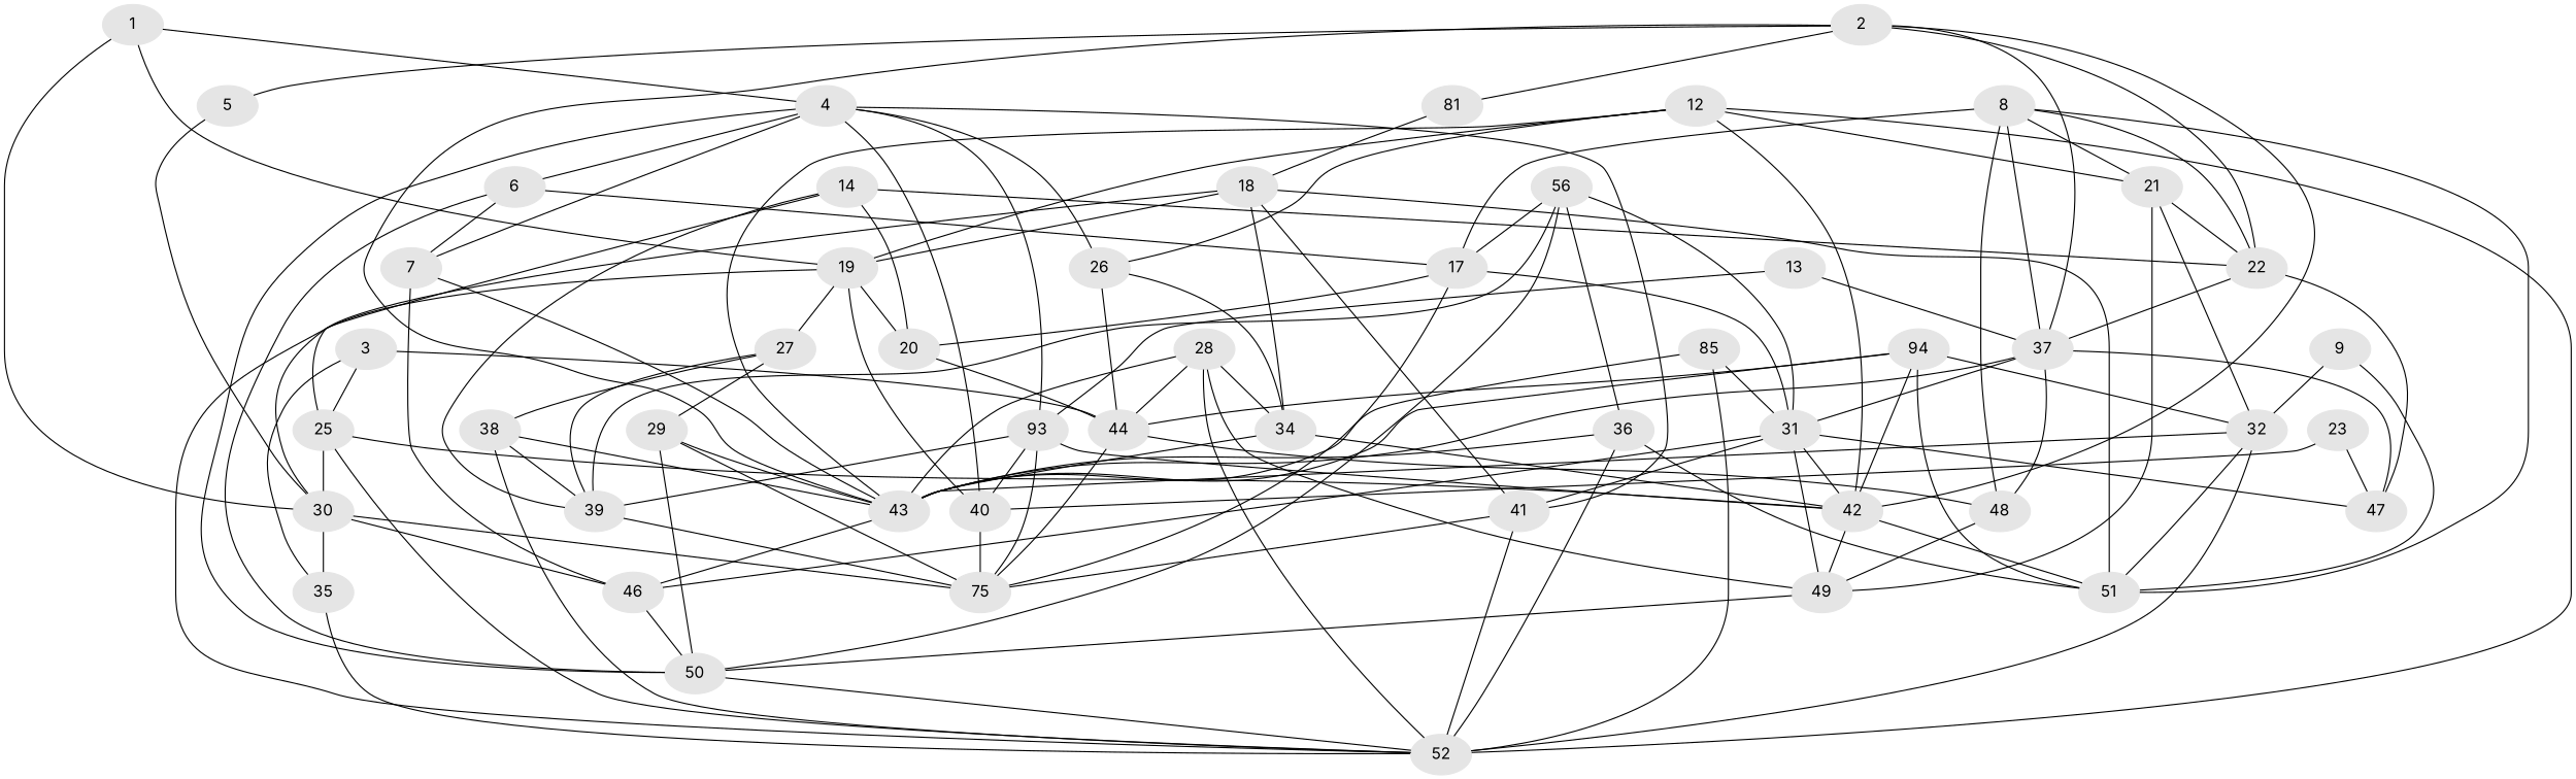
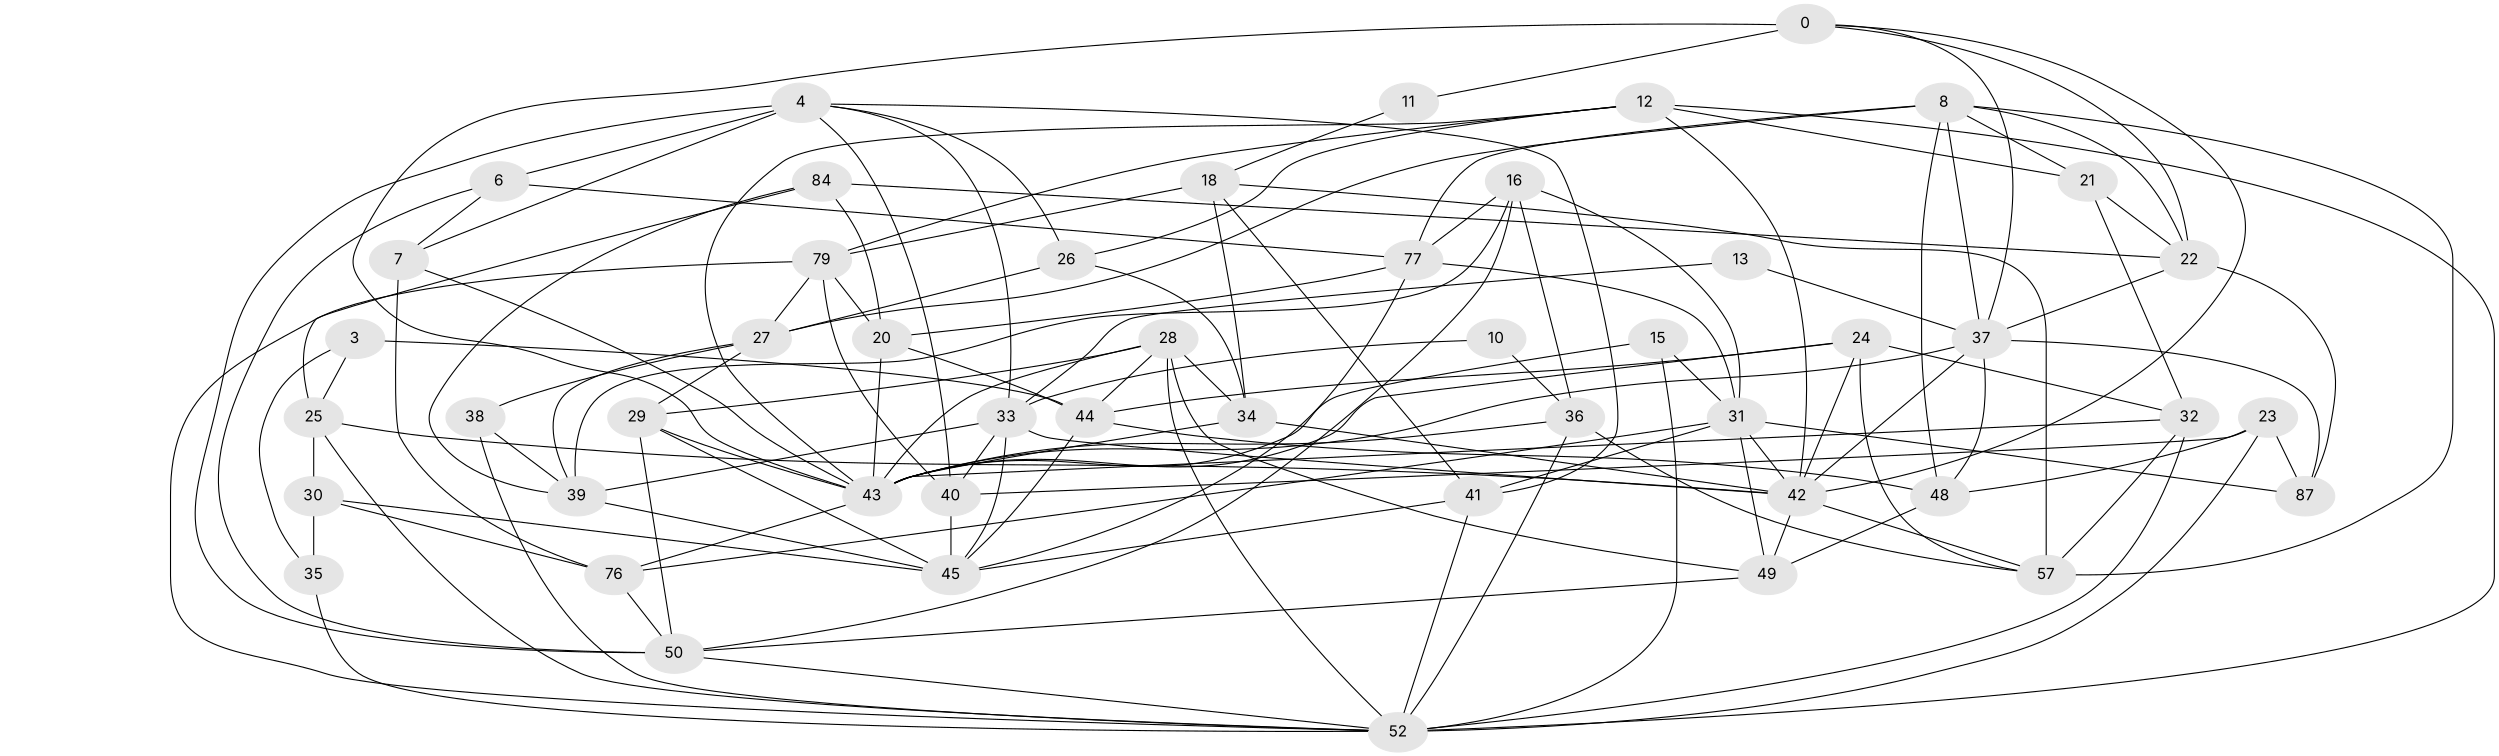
  graph {
    fontname=Inter
    node [color=gray90 fontname=Inter style=filled]
    edge [fontname=Inter weight=1.0]
-   1
    4
-   19
+   19 [label=79]
    30
    40
    6
    7
    26
-   33 [label=93]
+   33
    41
    50
    27
    52
    20
    35
-   46
-   45 [label=75]
-   2
-   5
-   11 [label=81]
+   46 [label=76]
+   45
+   2 [label=0]
+   11
    22
    37
    42
    43
    18
-   47
+   47 [label=87]
    48
-   51
+   51 [label=57]
    49
    3
    25
    44
-   17
+   17 [label=77]
    34
    39
    31
    8
    21
    32
    29
    38
-   9
+   10
    36
    12
    13
-   14
-   15 [label=85]
-   16 [label=56]
+   14 [label=84]
+   15
+   16
    23
-   24 [label=94]
+   24
    28
-   1 -- 4
-   1 -- 19
-   1 -- 30
    4 -- 40
    4 -- 6
    4 -- 7
    4 -- 26
    4 -- 33
    4 -- 41
    4 -- 50
    19 -- 40
    19 -- 27
    19 -- 52
    19 -- 20
    30 -- 35
    30 -- 46
    30 -- 45
    40 -- 45
    6 -- 7
    6 -- 50
    6 -- 17
    7 -- 46
    7 -- 43
-   26 -- 44
+   26 -- 27
    26 -- 34
    33 -- 40
    33 -- 45
    33 -- 42
    33 -- 39
    41 -- 52
    41 -- 45
    50 -- 52
    27 -- 39
    27 -- 29
    27 -- 38
    20 -- 44
    35 -- 52
    46 -- 50
-   2 -- 5
    2 -- 11
    2 -- 22
    2 -- 37
    2 -- 42
    2 -- 43
-   5 -- 30
    11 -- 18
    22 -- 37
    22 -- 47
-   37 -- 31
+   37 -- 42
    37 -- 43
    37 -- 47
    37 -- 48
    42 -- 51
    42 -- 49
    43 -- 46
    18 -- 19
-   18 -- 30
    18 -- 41
    18 -- 51
    18 -- 34
    48 -- 49
    49 -- 50
    3 -- 35
    3 -- 25
    3 -- 44
    25 -- 30
    25 -- 52
    25 -- 42
    44 -- 45
    44 -- 48
    17 -- 20
    17 -- 45
    17 -- 31
    34 -- 42
    34 -- 43
    39 -- 45 [weight=2.0]
    31 -- 41
    31 -- 46
    31 -- 42
    31 -- 47
    31 -- 49
+   8 -- 27
    8 -- 22
    8 -- 37
    8 -- 48
    8 -- 51
    8 -- 17
    8 -- 21
    21 -- 22
-   21 -- 49
    21 -- 32
    32 -- 52
    32 -- 43 [weight=2.0]
    32 -- 51
    29 -- 50
    29 -- 45
    29 -- 43
    38 -- 52
-   38 -- 43
+   20 -- 43
    38 -- 39
-   9 -- 51
-   9 -- 32
+   10 -- 33
+   10 -- 36
    36 -- 52
    36 -- 43 [weight=2.0]
    36 -- 51
    12 -- 19
    12 -- 26
    12 -- 52
    12 -- 42
    12 -- 43
    12 -- 21
    13 -- 33
    13 -- 37
    14 -- 20
    14 -- 22
    14 -- 25
    14 -- 39
    15 -- 52
    15 -- 43
    15 -- 31
    16 -- 50
    16 -- 17
    16 -- 39
    16 -- 31
    16 -- 36
    23 -- 40
+   23 -- 52
    23 -- 47
+   23 -- 48
    24 -- 42
    24 -- 43
    24 -- 51
    24 -- 44 [weight=2.0]
    24 -- 32
    28 -- 52
    28 -- 43
    28 -- 49
    28 -- 44
    28 -- 34
+   28 -- 29 [weight=2.0]
  }
